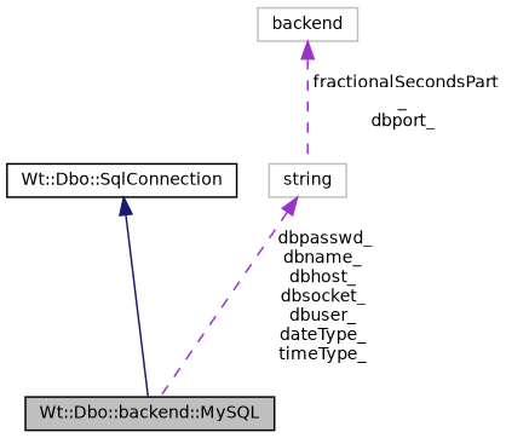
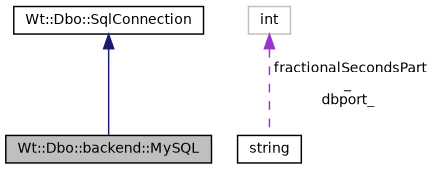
  digraph {
    node [color=black fillcolor=white fontname=Helvetica fontsize=10 shape=record style=filled]
    edge [color=darkorchid3 dir=back fontname=Helvetica fontsize=10 labelfontname=Helvetica labelfontsize=10 style=dashed]
    n1 [fillcolor=grey75 fontcolor=black height=0.2 label="Wt::Dbo::backend::MySQL" width=0.4]
    n2 [height=0.2 label="Wt::Dbo::SqlConnection" width=0.4]
-   n3 [color=grey75 height=0.2 label=backend width=0.4]
-   n4 [color=grey75 height=0.2 label=string width=0.4]
+   n3 [color=grey75 height=0.2 label=int width=0.4]
+   n4 [height=0.2 label=string width=0.4]
    n2 -> n1 [color=midnightblue style=solid]
    n3 -> n4 [label=" fractionalSecondsPart\l_\ndbport_"]
-   n4 -> n1 [label=" dbpasswd_\ndbname_\ndbhost_\ndbsocket_\ndbuser_\ndateType_\ntimeType_"]
  }
